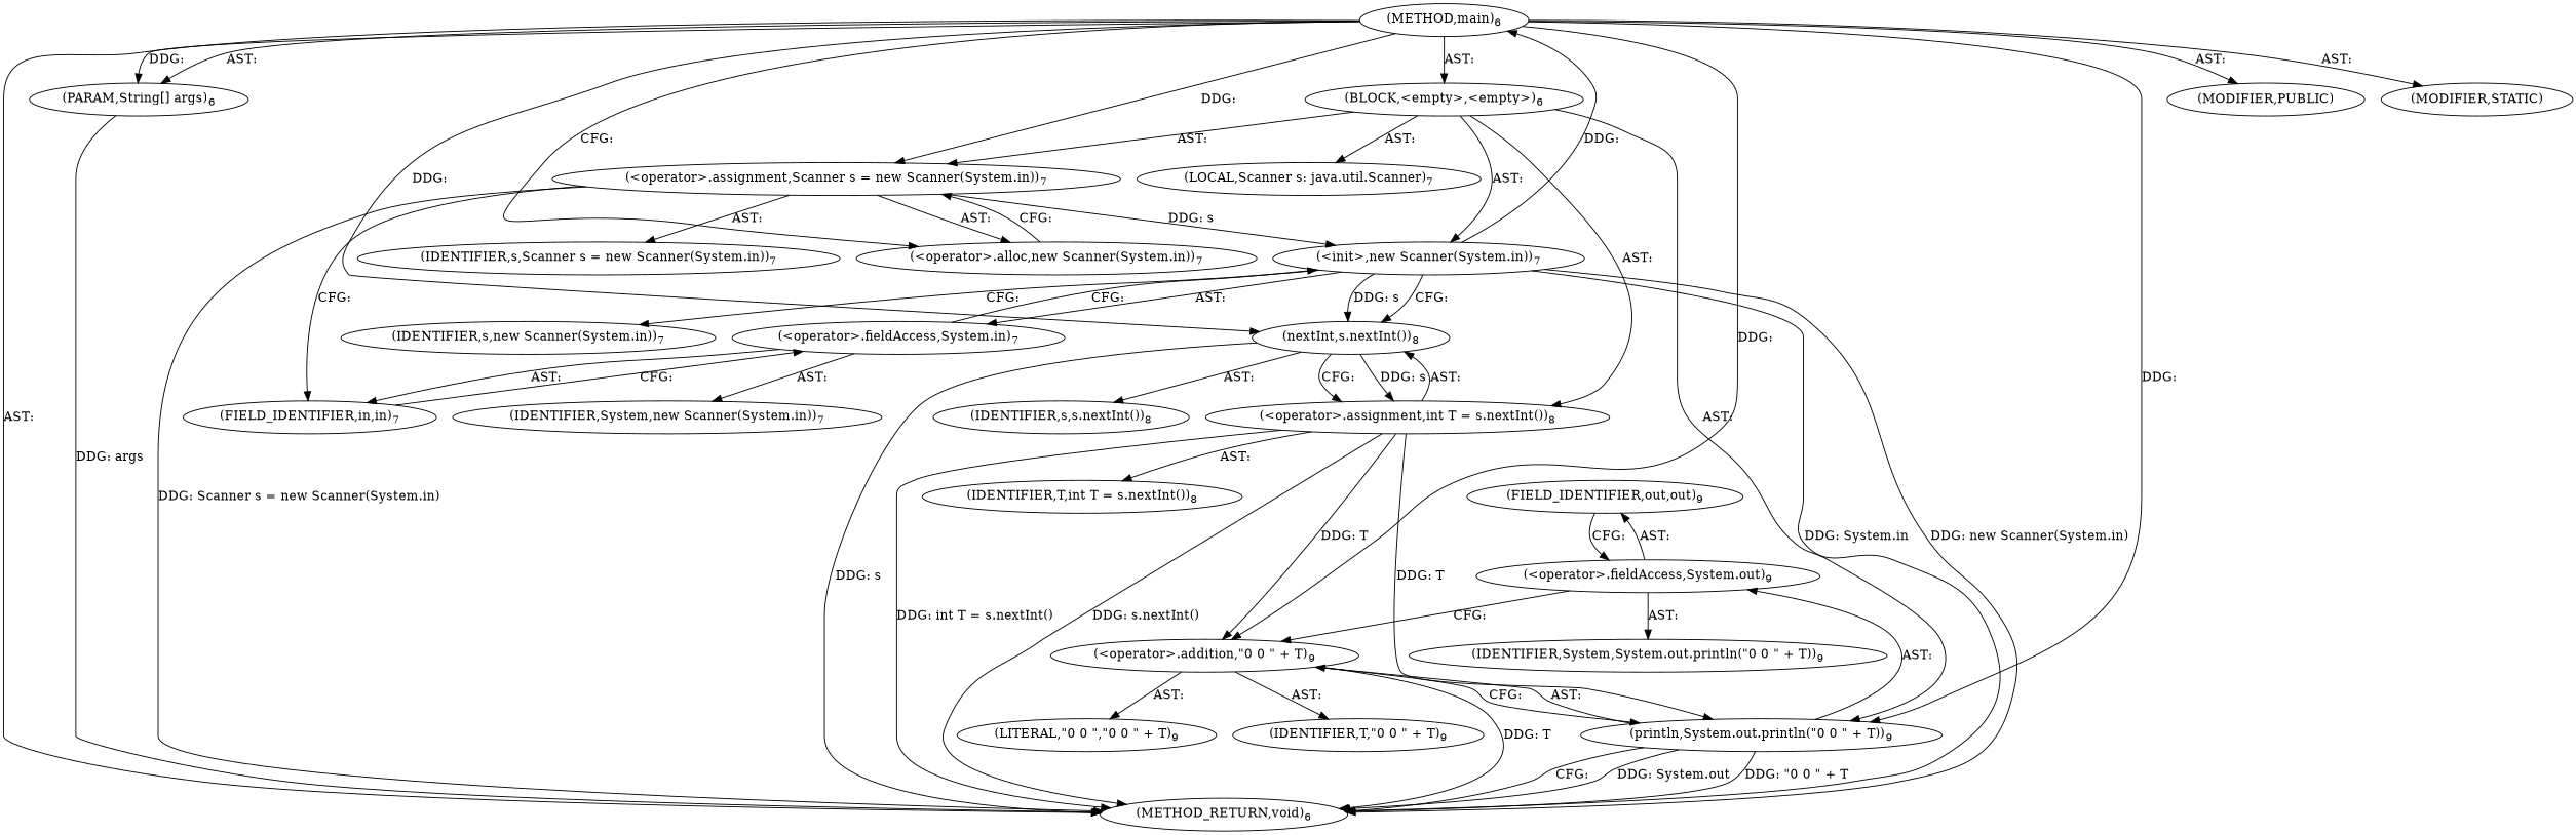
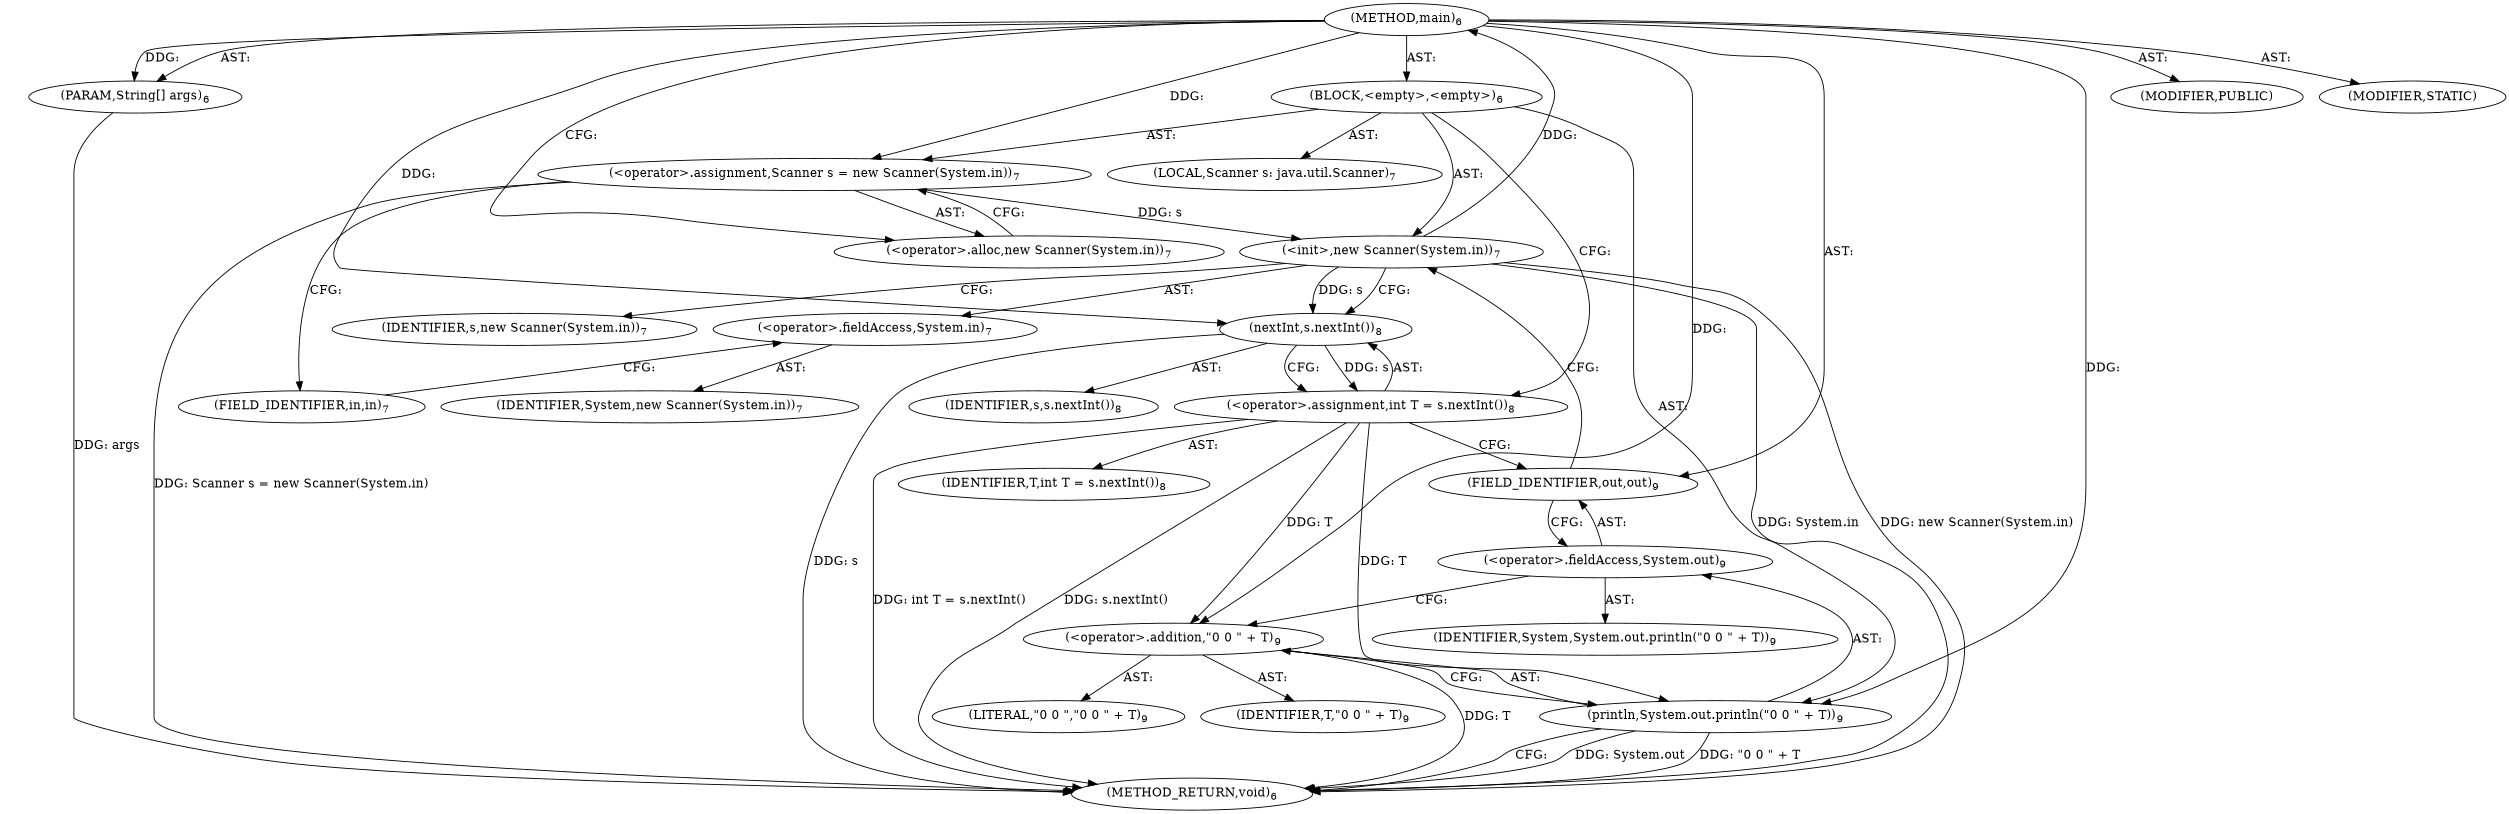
  digraph {
    n1 [label=<(METHOD,main)<SUB>6</SUB>>]
    n2 [label=<(PARAM,String[] args)<SUB>6</SUB>>]
    n3 [label=<(BLOCK,&lt;empty&gt;,&lt;empty&gt;)<SUB>6</SUB>>]
    n4 [label=<(&lt;operator&gt;.assignment,Scanner s = new Scanner(System.in))<SUB>7</SUB>>]
    n5 [label=<(&lt;operator&gt;.alloc,new Scanner(System.in))<SUB>7</SUB>>]
    n6 [label=<(nextInt,s.nextInt())<SUB>8</SUB>>]
    n7 [label=<(println,System.out.println(&quot;0 0 &quot; + T))<SUB>9</SUB>>]
    n8 [label=<(&lt;operator&gt;.addition,&quot;0 0 &quot; + T)<SUB>9</SUB>>]
    n9 [label=<(MODIFIER,PUBLIC)>]
    n10 [label=<(MODIFIER,STATIC)>]
    n11 [label=<(METHOD_RETURN,void)<SUB>6</SUB>>]
    n12 [label=<(&lt;init&gt;,new Scanner(System.in))<SUB>7</SUB>>]
    n13 [label=<(LOCAL,Scanner s: java.util.Scanner)<SUB>7</SUB>>]
    n14 [label=<(&lt;operator&gt;.assignment,int T = s.nextInt())<SUB>8</SUB>>]
-   n15 [label=<(IDENTIFIER,s,Scanner s = new Scanner(System.in))<SUB>7</SUB>>]
    n16 [label=<(FIELD_IDENTIFIER,in,in)<SUB>7</SUB>>]
    n17 [label=<(IDENTIFIER,s,new Scanner(System.in))<SUB>7</SUB>>]
    n18 [label=<(&lt;operator&gt;.fieldAccess,System.in)<SUB>7</SUB>>]
    n19 [label=<(IDENTIFIER,s,s.nextInt())<SUB>8</SUB>>]
    n20 [label=<(&lt;operator&gt;.fieldAccess,System.out)<SUB>9</SUB>>]
    n21 [label=<(LITERAL,&quot;0 0 &quot;,&quot;0 0 &quot; + T)<SUB>9</SUB>>]
    n22 [label=<(IDENTIFIER,T,&quot;0 0 &quot; + T)<SUB>9</SUB>>]
    n23 [label=<(IDENTIFIER,T,int T = s.nextInt())<SUB>8</SUB>>]
    n24 [label=<(FIELD_IDENTIFIER,out,out)<SUB>9</SUB>>]
    n25 [label=<(IDENTIFIER,System,new Scanner(System.in))<SUB>7</SUB>>]
    n26 [label=<(IDENTIFIER,System,System.out.println(&quot;0 0 &quot; + T))<SUB>9</SUB>>]
    n1 -> n2 [label="AST: "]
    n1 -> n2 [label="DDG: "]
    n1 -> n3 [label="AST: "]
    n1 -> n4 [label="DDG: "]
    n1 -> n5 [label="CFG: "]
    n1 -> n6 [label="DDG: "]
    n1 -> n7 [label="DDG: "]
    n1 -> n8 [label="DDG: "]
    n1 -> n9 [label="AST: "]
    n1 -> n10 [label="AST: "]
-   n1 -> n11 [label="AST: "]
+   n1 -> n24 [label="AST: "]
    n2 -> n11 [label="DDG: args"]
    n3 -> n4 [label="AST: "]
    n3 -> n7 [label="AST: "]
    n3 -> n12 [label="AST: "]
    n3 -> n13 [label="AST: "]
-   n3 -> n14 [label="AST: "]
+   n3 -> n14 [label="CFG: "]
    n4 -> n5 [label="AST: "]
    n4 -> n11 [label="DDG: Scanner s = new Scanner(System.in)"]
    n4 -> n12 [label="DDG: s"]
-   n4 -> n15 [label="AST: "]
    n4 -> n16 [label="CFG: "]
    n5 -> n4 [label="CFG: "]
    n6 -> n11 [label="DDG: s"]
    n6 -> n14 [label="CFG: "]
    n6 -> n14 [label="DDG: s"]
    n6 -> n19 [label="AST: "]
    n7 -> n8 [label="AST: "]
    n7 -> n11 [label="CFG: "]
    n7 -> n11 [label="DDG: System.out"]
    n7 -> n11 [label="DDG: &quot;0 0 &quot; + T"]
    n7 -> n20 [label="AST: "]
    n8 -> n7 [label="CFG: "]
    n8 -> n11 [label="DDG: T"]
    n8 -> n21 [label="AST: "]
    n8 -> n22 [label="AST: "]
    n12 -> n1 [label="DDG: "]
    n12 -> n6 [label="CFG: "]
    n12 -> n6 [label="DDG: s"]
    n12 -> n11 [label="DDG: System.in"]
    n12 -> n11 [label="DDG: new Scanner(System.in)"]
    n12 -> n17 [label="CFG: "]
    n12 -> n18 [label="AST: "]
    n14 -> n6 [label="AST: "]
    n14 -> n7 [label="DDG: T"]
    n14 -> n8 [label="DDG: T"]
    n14 -> n11 [label="DDG: s.nextInt()"]
    n14 -> n11 [label="DDG: int T = s.nextInt()"]
    n14 -> n23 [label="AST: "]
+   n14 -> n24 [label="CFG: "]
    n16 -> n18 [label="CFG: "]
-   n18 -> n12 [label="CFG: "]
-   n18 -> n16 [label="AST: "]
+   n24 -> n12 [label="CFG: "]
    n18 -> n25 [label="AST: "]
    n20 -> n8 [label="CFG: "]
    n20 -> n24 [label="AST: "]
    n20 -> n26 [label="AST: "]
    n24 -> n20 [label="CFG: "]
  }
